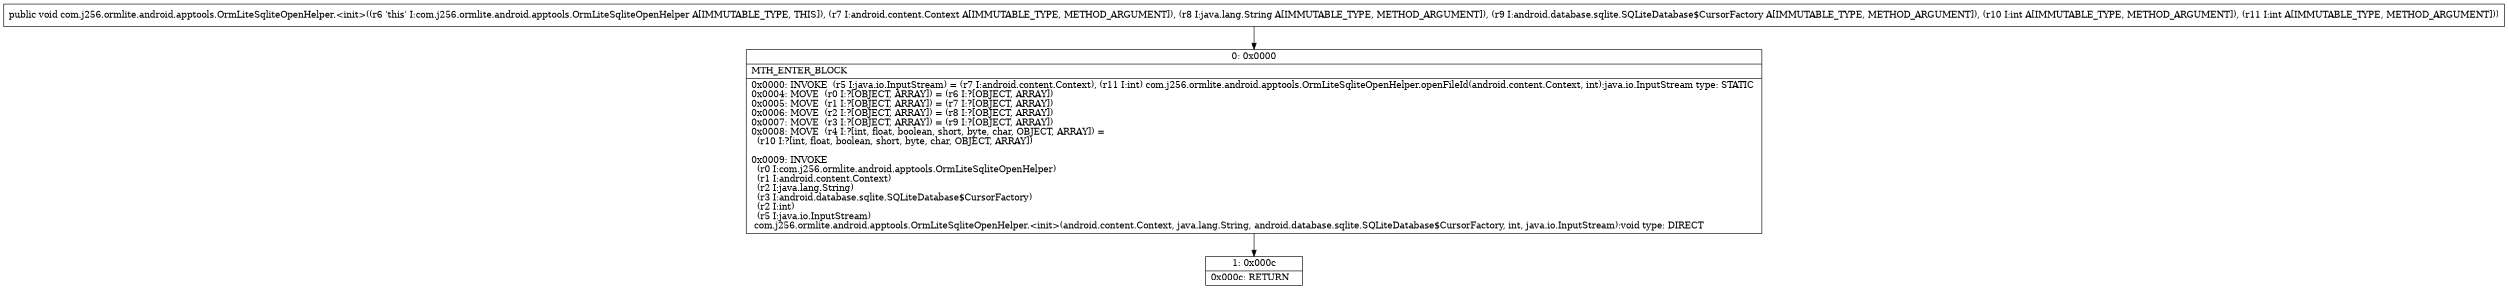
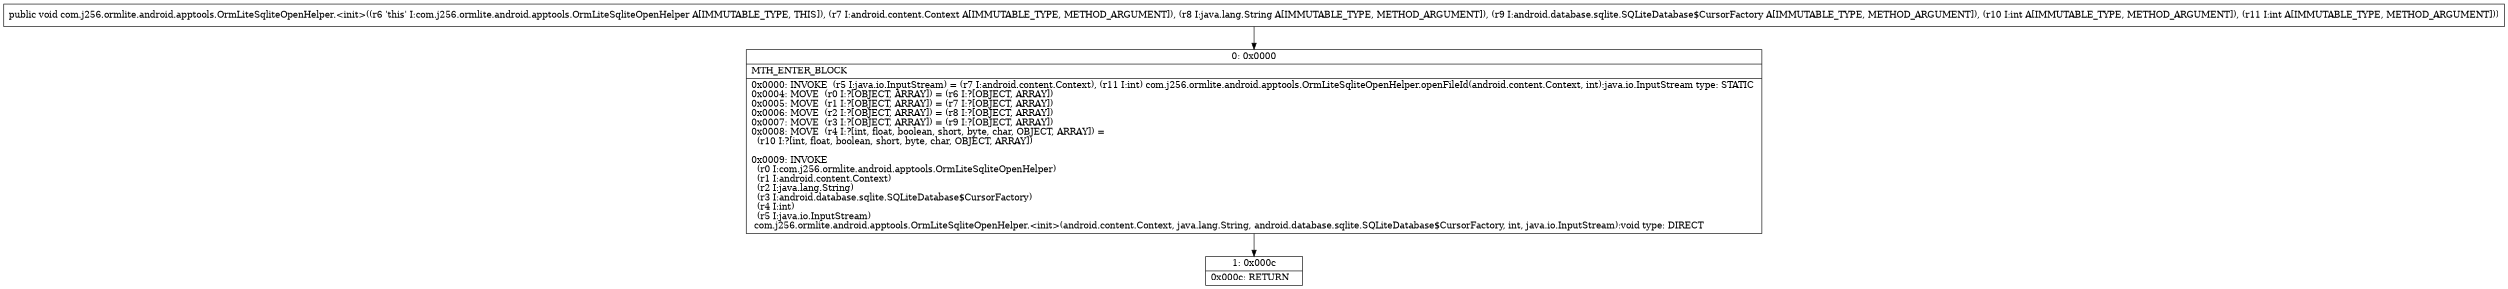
  digraph {
    node [shape=record]
-   n1 [label="{0\:\ 0x0000|MTH_ENTER_BLOCK\l|0x0000: INVOKE  (r5 I:java.io.InputStream) = (r7 I:android.content.Context), (r11 I:int) com.j256.ormlite.android.apptools.OrmLiteSqliteOpenHelper.openFileId(android.content.Context, int):java.io.InputStream type: STATIC \l0x0004: MOVE  (r0 I:?[OBJECT, ARRAY]) = (r6 I:?[OBJECT, ARRAY]) \l0x0005: MOVE  (r1 I:?[OBJECT, ARRAY]) = (r7 I:?[OBJECT, ARRAY]) \l0x0006: MOVE  (r2 I:?[OBJECT, ARRAY]) = (r8 I:?[OBJECT, ARRAY]) \l0x0007: MOVE  (r3 I:?[OBJECT, ARRAY]) = (r9 I:?[OBJECT, ARRAY]) \l0x0008: MOVE  (r4 I:?[int, float, boolean, short, byte, char, OBJECT, ARRAY]) = \l  (r10 I:?[int, float, boolean, short, byte, char, OBJECT, ARRAY])\l \l0x0009: INVOKE  \l  (r0 I:com.j256.ormlite.android.apptools.OrmLiteSqliteOpenHelper)\l  (r1 I:android.content.Context)\l  (r2 I:java.lang.String)\l  (r3 I:android.database.sqlite.SQLiteDatabase$CursorFactory)\l  (r2 I:int)\l  (r5 I:java.io.InputStream)\l com.j256.ormlite.android.apptools.OrmLiteSqliteOpenHelper.\<init\>(android.content.Context, java.lang.String, android.database.sqlite.SQLiteDatabase$CursorFactory, int, java.io.InputStream):void type: DIRECT \l}"]
+   n1 [label="{0\:\ 0x0000|MTH_ENTER_BLOCK\l|0x0000: INVOKE  (r5 I:java.io.InputStream) = (r7 I:android.content.Context), (r11 I:int) com.j256.ormlite.android.apptools.OrmLiteSqliteOpenHelper.openFileId(android.content.Context, int):java.io.InputStream type: STATIC \l0x0004: MOVE  (r0 I:?[OBJECT, ARRAY]) = (r6 I:?[OBJECT, ARRAY]) \l0x0005: MOVE  (r1 I:?[OBJECT, ARRAY]) = (r7 I:?[OBJECT, ARRAY]) \l0x0006: MOVE  (r2 I:?[OBJECT, ARRAY]) = (r8 I:?[OBJECT, ARRAY]) \l0x0007: MOVE  (r3 I:?[OBJECT, ARRAY]) = (r9 I:?[OBJECT, ARRAY]) \l0x0008: MOVE  (r4 I:?[int, float, boolean, short, byte, char, OBJECT, ARRAY]) = \l  (r10 I:?[int, float, boolean, short, byte, char, OBJECT, ARRAY])\l \l0x0009: INVOKE  \l  (r0 I:com.j256.ormlite.android.apptools.OrmLiteSqliteOpenHelper)\l  (r1 I:android.content.Context)\l  (r2 I:java.lang.String)\l  (r3 I:android.database.sqlite.SQLiteDatabase$CursorFactory)\l  (r4 I:int)\l  (r5 I:java.io.InputStream)\l com.j256.ormlite.android.apptools.OrmLiteSqliteOpenHelper.\<init\>(android.content.Context, java.lang.String, android.database.sqlite.SQLiteDatabase$CursorFactory, int, java.io.InputStream):void type: DIRECT \l}"]
    n2 [label="{1\:\ 0x000c|0x000c: RETURN   \l}"]
    n3 [label="{public void com.j256.ormlite.android.apptools.OrmLiteSqliteOpenHelper.\<init\>((r6 'this' I:com.j256.ormlite.android.apptools.OrmLiteSqliteOpenHelper A[IMMUTABLE_TYPE, THIS]), (r7 I:android.content.Context A[IMMUTABLE_TYPE, METHOD_ARGUMENT]), (r8 I:java.lang.String A[IMMUTABLE_TYPE, METHOD_ARGUMENT]), (r9 I:android.database.sqlite.SQLiteDatabase$CursorFactory A[IMMUTABLE_TYPE, METHOD_ARGUMENT]), (r10 I:int A[IMMUTABLE_TYPE, METHOD_ARGUMENT]), (r11 I:int A[IMMUTABLE_TYPE, METHOD_ARGUMENT])) }"]
    n1 -> n2
    n3 -> n1
  }
